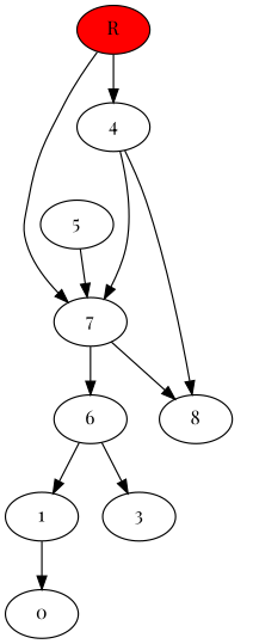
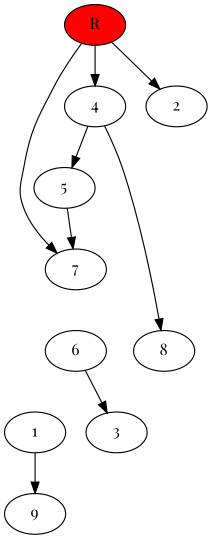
  digraph {
    fontname="Playfair Display"
    node [fontname="Playfair Display"]
    edge [fontname="Playfair Display"]
    1
-   9 [label=0]
+   9
    5
    7
    4
    8
    6
    3
    R [fillcolor="#ff0000" style=filled]
+   2
    1 -> 9
    5 -> 7
-   7 -> 8
-   7 -> 6
-   4 -> 7
+   4 -> 5
    4 -> 8
-   6 -> 1
    6 -> 3
    R -> 7
    R -> 4
+   R -> 2
  }
